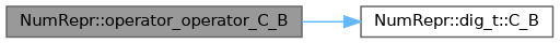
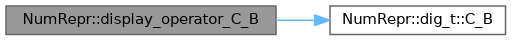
  digraph {
    rankdir=LR
    node [fontname=Helvetica fontsize=10 shape=box style=filled]
-   n1 [color=gray40 fillcolor=grey60 fontcolor=black height=0.2 label="NumRepr::operator_operator_C_B" width=0.4]
+   n1 [color=gray40 fillcolor=grey60 fontcolor=black height=0.2 label="NumRepr::display_operator_C_B" width=0.4]
    n2 [color=grey40 fillcolor=white height=0.2 label="NumRepr::dig_t::C_B" width=0.4]
    n1 -> n2 [color=steelblue1 fontname=Helvetica fontsize=10 labelfontname=Helvetica labelfontsize=10 style=solid]
  }
